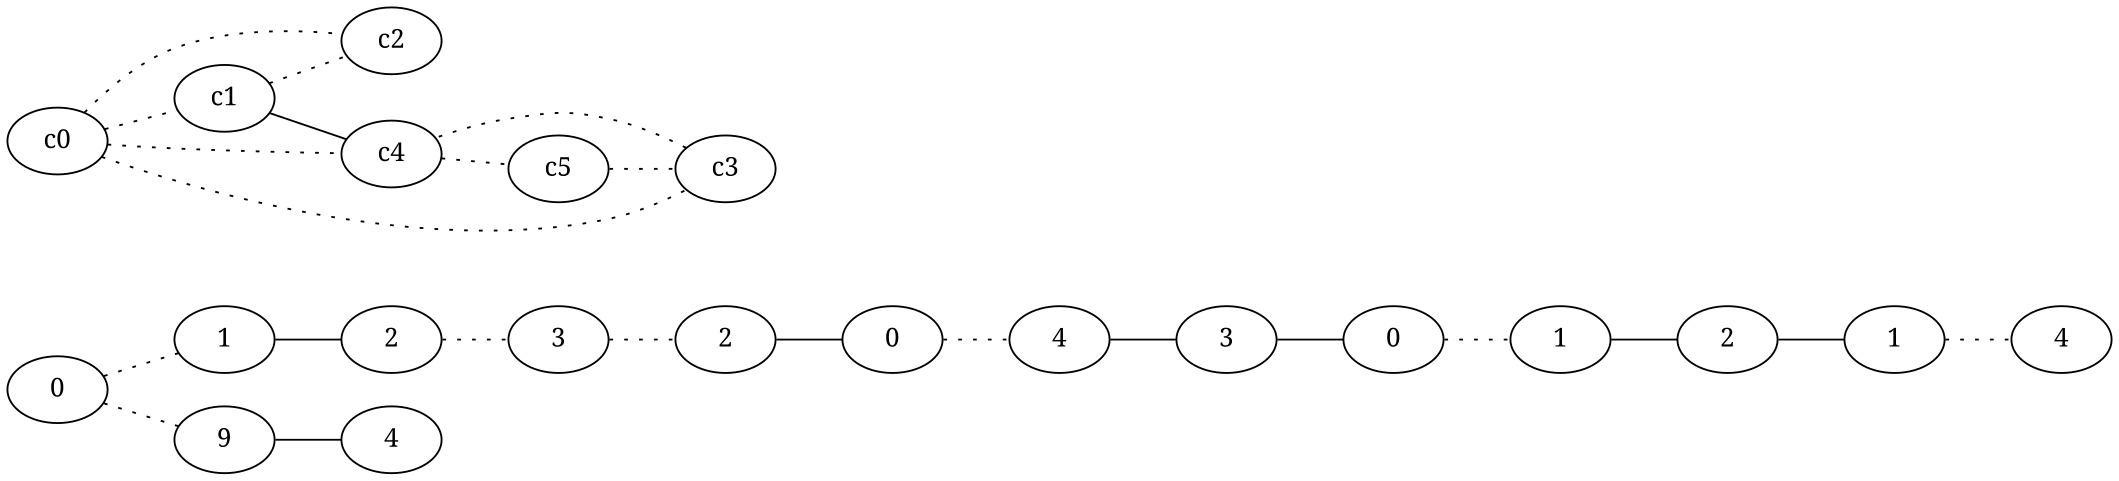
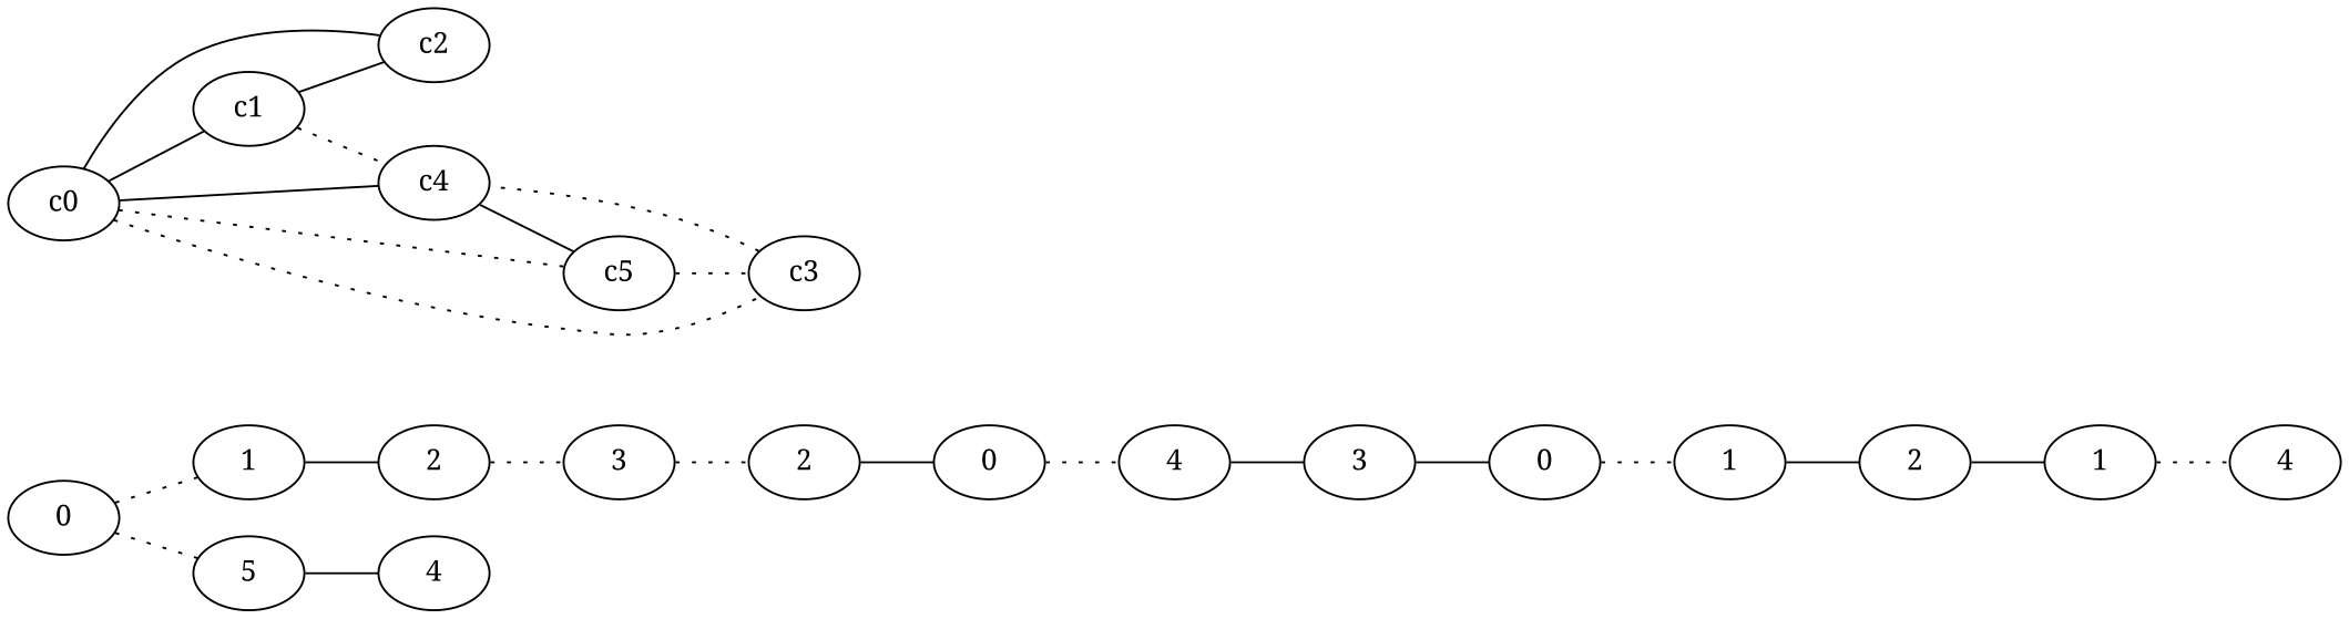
  graph {
    fontname="Noto Serif"
    rankdir=LR
    node [fontname="Noto Serif"]
    edge [fontname="Noto Serif" style=dotted]
    n1 [label=0]
    n2 [label=1]
-   n3 [label=9]
+   n3 [label=5]
    n4 [label=2]
    n5 [label=4]
    n6 [label=3]
    n7 [label=2]
    n8 [label=0]
    n9 [label=4]
    n10 [label=3]
    n11 [label=0]
    n12 [label=1]
    n13 [label=2]
    n14 [label=1]
    n15 [label=4]
    c0
    c1
    c2
    c3
    c4
    c5
    n1 -- n2
    n1 -- n3
    n2 -- n4 [style=""]
    n3 -- n5 [style=""]
    n4 -- n6
    n6 -- n7
    n7 -- n8 [style=""]
    n8 -- n9
    n9 -- n10 [style=""]
    n10 -- n11 [style=""]
    n11 -- n12
    n12 -- n13 [style=""]
    n13 -- n14 [style=""]
    n14 -- n15
-   c0 -- c1
-   c0 -- c2
+   c0 -- c1 [style=solid]
+   c0 -- c2 [style=""]
    c0 -- c3
-   c0 -- c4
-   c1 -- c2
-   c1 -- c4 [style=solid]
+   c0 -- c4 [style=solid]
+   c0 -- c5
+   c1 -- c2 [style=""]
+   c1 -- c4
    c3 -- c4
-   c4 -- c5
+   c4 -- c5 [style=""]
    c5 -- c3
  }
